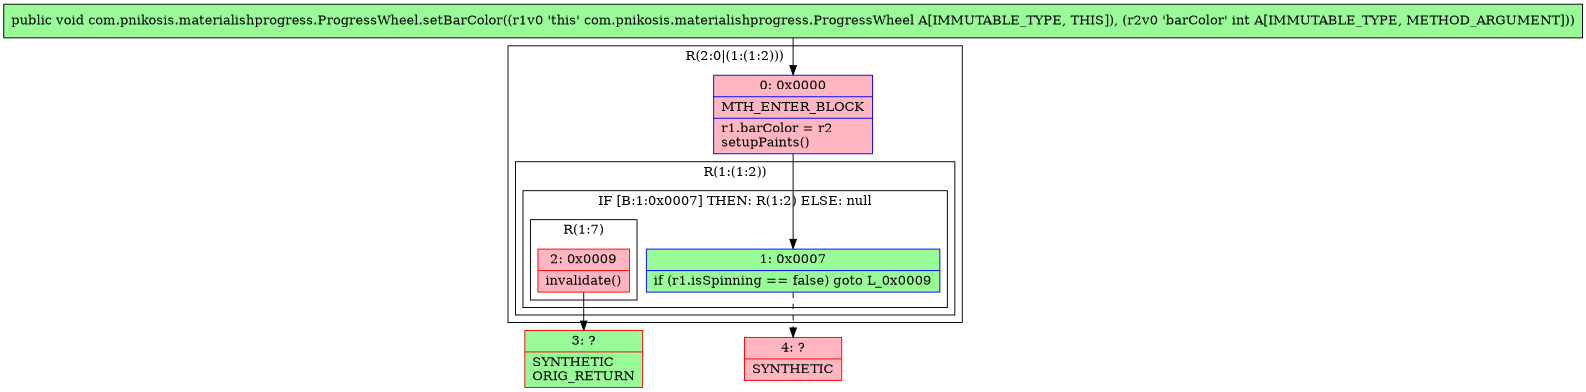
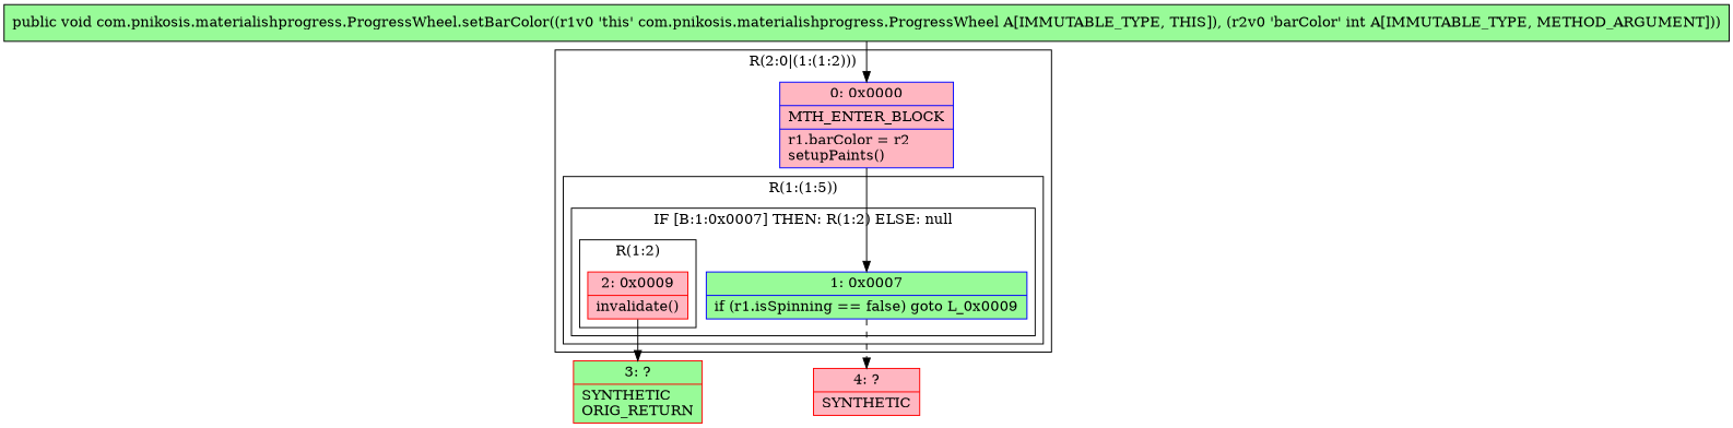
  digraph {
    node [color=red fillcolor=lightpink shape=record style=filled]
    n1 [label="{2\:\ 0x0009|invalidate()\l}"]
    n2 [color=blue fillcolor=palegreen label="{1\:\ 0x0007|if (r1.isSpinning == false) goto L_0x0009\l}"]
    n3 [color=blue label="{0\:\ 0x0000|MTH_ENTER_BLOCK\l|r1.barColor = r2\lsetupPaints()\l}"]
    n4 [fillcolor=palegreen label="{3\:\ ?|SYNTHETIC\lORIG_RETURN\l}"]
    n5 [label="{4\:\ ?|SYNTHETIC\l}"]
    n6 [fillcolor=palegreen label="{public void com.pnikosis.materialishprogress.ProgressWheel.setBarColor((r1v0 'this' com.pnikosis.materialishprogress.ProgressWheel A[IMMUTABLE_TYPE, THIS]), (r2v0 'barColor' int A[IMMUTABLE_TYPE, METHOD_ARGUMENT])) }" color=""]
    subgraph cluster_1 {
      label="R(2:0|(1:(1:2)))"
      n3
      subgraph cluster_2 {
-       label="R(1:(1:2))"
+       label="R(1:(1:5))"
        subgraph cluster_3 {
          label="IF [B:1:0x0007] THEN: R(1:2) ELSE: null"
          n2
          subgraph cluster_4 {
-           label="R(1:7)"
+           label="R(1:2)"
            n1
          }
        }
      }
    }
    n1 -> n4
    n2 -> n5 [style=dashed]
    n3 -> n2
    n6 -> n3
  }
